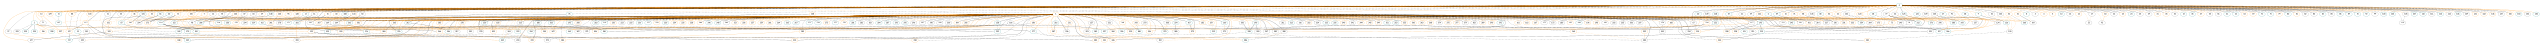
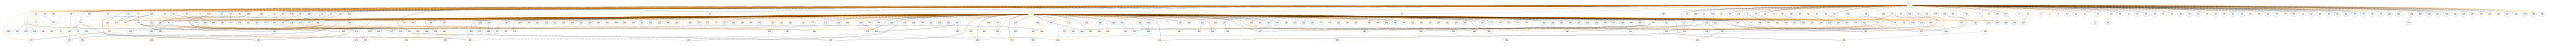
  graph {
    fontname="IBM Plex Sans"
    node [color=darkorange fontname="IBM Plex Sans"]
    edge [color=darkorange fontname="IBM Plex Sans" style=solid]
    0 [color=teal]
    1
    2 [color=teal]
    3 [color=gray40]
    4
    5
    6 [color=teal]
    7
    8 [color=teal]
    9 [color=teal]
    10 [color=teal]
    11 [color=gray40]
    12 [color=gray40]
    13
    14 [color=gray40]
    15
    16
    17 [color=gray40]
    18
    19 [color=teal]
    20 [color=teal]
    21 [color=gray40]
    22 [color=gray40]
    23
    24 [color=teal]
    25 [color=gray40]
    26
    27 [color=teal]
    28 [color=teal]
    29 [color=gray40]
    30
    31
    32
    33 [color=gray40]
    34 [color=gray40]
    35
    36 [color=gray40]
    37 [color=gray40]
    38 [color=teal]
    39 [color=gray40]
    40 [color=gray40]
    41 [color=gray40]
    42
    43 [color=teal]
    44 [color=gray40]
    45 [color=teal]
    46
    47
    49
    50 [color=gray40]
    51
    52
    53 [color=gray40]
    54
    55 [color=gray40]
    56 [color=gray40]
    57 [color=teal]
    58
    59 [color=teal]
    60 [color=teal]
    61 [color=teal]
    62 [color=teal]
    63 [color=teal]
    64
    65 [color=teal]
    66 [color=teal]
    67 [color=gray40]
    68 [color=teal]
    69
    70 [color=teal]
    71
    72 [color=gray40]
    73
    74
    75 [color=teal]
    76 [color=teal]
    77 [color=gray40]
    78 [color=gray40]
    79
    80 [color=teal]
    81
    82 [color=gray40]
    83 [color=gray40]
    84 [color=teal]
    85 [color=gray40]
    86 [color=teal]
    87 [color=teal]
    88
    89 [color=teal]
    90 [color=teal]
    91 [color=gray40]
    92 [color=teal]
    93 [color=gray40]
    95
    96 [color=gray40]
    97 [color=gray40]
    98 [color=gray40]
    99 [color=gray40]
    100 [color=teal]
    101
    102
    103
    104 [color=teal]
    105 [color=gray40]
    106
    107 [color=teal]
    108 [color=teal]
    109 [color=gray40]
    110 [color=teal]
    111 [color=gray40]
    112
    113 [color=teal]
    114 [color=teal]
    115
    116 [color=gray40]
    117 [color=gray40]
    118 [color=teal]
    119 [color=gray40]
    120
    121
    122
    123
    124 [color=teal]
    125 [color=teal]
    126 [color=teal]
    127 [color=gray40]
    128
    129
    130 [color=gray40]
    131 [color=teal]
    132 [color=gray40]
    133 [color=gray40]
    134 [color=gray40]
    135 [color=gray40]
    136 [color=teal]
    137
    138
    139 [color=gray40]
    140 [color=gray40]
    141
    142
    143 [color=teal]
    144
    145 [color=gray40]
    146
    147 [color=gray40]
    148 [color=teal]
    149 [color=gray40]
    150
    151 [color=gray40]
    152 [color=teal]
    153 [color=teal]
    154 [color=gray40]
-   155
    156 [color=teal]
    157 [color=gray40]
    158 [color=teal]
    159
    160 [color=teal]
    161
    162
    163 [color=teal]
    164 [color=gray40]
    165
    166 [color=gray40]
    167
    168
    169 [color=gray40]
    170 [color=teal]
    171 [color=teal]
    172 [color=gray40]
    173
    174 [color=gray40]
    175 [color=gray40]
    176 [color=teal]
    177 [color=teal]
    178
    179
    180 [color=gray40]
    181 [color=teal]
    182
    183
    184
    185
    186
    187 [color=gray40]
    188 [color=teal]
    189 [color=teal]
    190 [color=teal]
    191 [color=teal]
    192
    193 [color=teal]
    194 [color=teal]
    195 [color=teal]
    196
    197 [color=teal]
    198
    199 [color=gray40]
    200 [color=gray40]
    201 [color=gray40]
    202 [color=gray40]
    203 [color=teal]
    204 [color=gray40]
    205 [color=gray40]
    206 [color=gray40]
    207 [color=gray40]
    208
    209
    210
    211 [color=gray40]
    212 [color=teal]
    213 [color=teal]
    214 [color=teal]
    215 [color=gray40]
    216 [color=teal]
    217 [color=teal]
    218 [color=teal]
    219 [color=teal]
    220
    221 [color=gray40]
    222 [color=teal]
    223 [color=gray40]
    224
    225 [color=gray40]
    226 [color=teal]
    227 [color=teal]
    228
    229
    230 [color=teal]
    231
    232 [color=teal]
    233 [color=gray40]
    234
    235
    236 [color=gray40]
    237 [color=gray40]
    238
    239 [color=teal]
    240
    241
    242
    243
    244
    245 [color=teal]
    246 [color=teal]
    247 [color=gray40]
    248 [color=teal]
    249 [color=gray40]
    250 [color=teal]
    251
    252 [color=teal]
    253
    254 [color=teal]
    255
    256
    257
    258 [color=teal]
    259
    260
    261
    262 [color=teal]
    263 [color=gray40]
    264 [color=gray40]
    265 [color=teal]
    266 [color=teal]
    267 [color=teal]
    268 [color=teal]
    269 [color=gray40]
    270 [color=gray40]
    271 [color=gray40]
    272 [color=teal]
    273
    274 [color=teal]
    275
    276 [color=teal]
    277 [color=teal]
    278 [color=gray40]
    279
    280 [color=gray40]
    281 [color=teal]
    282 [color=gray40]
    283 [color=gray40]
    284 [color=teal]
    285
    286 [color=teal]
    287 [color=teal]
    288 [color=teal]
    289 [color=gray40]
    290 [color=gray40]
    291 [color=gray40]
    292 [color=gray40]
    293 [color=teal]
    294 [color=gray40]
    295 [color=teal]
    296 [color=gray40]
    297 [color=gray40]
    298 [color=gray40]
    299 [color=gray40]
    300 [color=gray40]
    301
    302 [color=gray40]
    303 [color=gray40]
    304
    305
    306
    307
    308 [color=gray40]
    309
    311 [color=gray40]
    312 [color=teal]
    313 [color=teal]
    314 [color=gray40]
    315 [color=teal]
    316 [color=gray40]
    317 [color=gray40]
    318
    319
    320 [color=gray40]
    321 [color=gray40]
    322
    323 [color=teal]
    324 [color=gray40]
    325 [color=teal]
    326 [color=teal]
    327 [color=gray40]
    328 [color=teal]
    329 [color=teal]
    330 [color=gray40]
    331
    332
    333
    334 [color=gray40]
    335 [color=teal]
    336
    337 [color=teal]
    338
    339 [color=gray40]
    340
    341 [color=gray40]
    342 [color=teal]
    343 [color=gray40]
    344
    345
    346
    347
    348
    349
    350
    351 [color=teal]
    352 [color=teal]
    353 [color=teal]
    354 [color=teal]
    355
    356 [color=teal]
    357 [color=teal]
    358 [color=teal]
    359 [color=gray40]
    360
    361
    362 [color=teal]
    363
    364 [color=gray40]
    365
    366
    367 [color=teal]
    368
    369 [color=teal]
    370 [color=teal]
    371 [color=gray40]
    372 [color=gray40]
    373
    374 [color=gray40]
    375
    376 [color=teal]
    377
    378 [color=gray40]
    379 [color=gray40]
    380 [color=gray40]
    381
    382
    383 [color=gray40]
    384
    385 [color=gray40]
    386 [color=teal]
    387
    388 [color=teal]
    389
    390
    391 [color=gray40]
    392 [color=teal]
    393 [color=teal]
    394 [color=teal]
    395 [color=teal]
    396
    397
    398 [color=teal]
    399 [color=gray40]
    310
    0 -- 1
    0 -- 2
    0 -- 3 [color=black style=dashed]
    0 -- 4
    0 -- 5
    0 -- 6
    0 -- 7 [color=black]
    0 -- 8
    0 -- 9
    0 -- 10 [style=dashed]
    0 -- 11 [color=black style=dashed]
    0 -- 12
    0 -- 13 [style=dashed]
    0 -- 14 [color=black]
    0 -- 15 [color=black]
    0 -- 16
    0 -- 17 [color=black]
    0 -- 18 [color=black style=dashed]
    0 -- 19 [color=black style=dashed]
    0 -- 20 [color=black style=dashed]
    0 -- 21 [style=dashed]
    0 -- 22 [color=black]
    0 -- 23 [color=black]
    0 -- 24 [color=black style=dashed]
    0 -- 25 [color=black]
    0 -- 26 [color=black]
    0 -- 27 [color=black style=dashed]
    0 -- 28 [color=black style=dashed]
    0 -- 29
    0 -- 30 [color=black style=dashed]
    0 -- 31 [color=black style=dashed]
    0 -- 32
    0 -- 33 [style=dashed]
    0 -- 34 [color=black]
    0 -- 35 [color=black]
    0 -- 36 [color=black style=dashed]
    0 -- 37
    0 -- 38 [style=dashed]
    0 -- 39 [color=black]
    0 -- 40 [color=black style=dashed]
    0 -- 41 [style=dashed]
    0 -- 42 [color=black style=dashed]
    0 -- 43 [style=dashed]
    0 -- 44
    0 -- 45 [style=dashed]
    0 -- 46 [color=black]
    0 -- 47 [color=black]
    0 -- 49 [color=black style=dashed]
    0 -- 50 [style=dashed]
    0 -- 51 [style=dashed]
    0 -- 52 [style=dashed]
    0 -- 53 [style=dashed]
    0 -- 54
    0 -- 55 [style=dashed]
    0 -- 56 [style=dashed]
    0 -- 57 [color=black]
    0 -- 58 [style=dashed]
    0 -- 59 [color=black]
    0 -- 60
    0 -- 61 [style=dashed]
    0 -- 62 [color=black]
    0 -- 63 [color=black style=dashed]
    0 -- 64 [color=black style=dashed]
    0 -- 65
    0 -- 66
    0 -- 67 [color=black]
    0 -- 68 [style=dashed]
    0 -- 69 [style=dashed]
    0 -- 70 [color=black]
    0 -- 71
    0 -- 72
    0 -- 73 [style=dashed]
    0 -- 74 [color=black style=dashed]
    0 -- 75 [color=black style=dashed]
    0 -- 76 [color=black style=dashed]
    0 -- 77
    0 -- 78 [color=black]
    0 -- 79 [color=black style=dashed]
    0 -- 80 [color=black]
    0 -- 81 [color=black]
    0 -- 82 [color=black style=dashed]
    0 -- 83 [color=black]
    0 -- 84
    0 -- 85 [color=black]
    0 -- 86 [color=black style=dashed]
    0 -- 87 [color=black style=dashed]
    0 -- 88 [color=black]
    0 -- 89 [color=black]
    0 -- 90 [color=black]
    0 -- 91 [color=black style=dashed]
    0 -- 92
    0 -- 93 [style=dashed]
    0 -- 95
    0 -- 96
    0 -- 97 [color=black style=dashed]
    0 -- 98 [color=black]
    0 -- 99
    0 -- 100 [color=black style=dashed]
    0 -- 101 [color=black]
    0 -- 102 [color=black style=dashed]
    0 -- 103
    0 -- 104 [style=dashed]
    0 -- 105
    0 -- 106 [style=dashed]
    0 -- 107 [style=dashed]
    0 -- 108 [style=dashed]
    0 -- 109 [style=dashed]
    0 -- 110 [color=black]
    0 -- 111 [color=black]
    0 -- 112 [color=black]
    0 -- 113 [color=black]
    0 -- 114 [style=dashed]
    0 -- 115
    0 -- 116
    0 -- 117 [style=dashed]
    0 -- 118 [style=dashed]
    0 -- 119 [color=black style=dashed]
    0 -- 120
    0 -- 121 [style=dashed]
    0 -- 122 [style=dashed]
    0 -- 123 [color=black]
    0 -- 124 [style=dashed]
    0 -- 125 [color=black]
    0 -- 126 [style=dashed]
    0 -- 127
    0 -- 128
    0 -- 129 [style=dashed]
    0 -- 130 [style=dashed]
    0 -- 131 [style=dashed]
    0 -- 132 [style=dashed]
    0 -- 133 [color=black]
    0 -- 134
    0 -- 135 [style=dashed]
    0 -- 136 [style=dashed]
    0 -- 137
    0 -- 138 [color=black style=dashed]
    0 -- 139 [color=black]
    0 -- 140
    0 -- 141 [style=dashed]
    0 -- 142 [color=black]
    0 -- 143 [style=dashed]
    0 -- 144 [color=black style=dashed]
    0 -- 145 [color=black style=dashed]
    0 -- 146 [color=black style=dashed]
    0 -- 147 [color=black style=dashed]
    0 -- 148 [style=dashed]
    0 -- 149 [style=dashed]
    0 -- 150 [color=black]
    0 -- 151 [style=dashed]
    0 -- 152
    0 -- 153 [style=dashed]
    0 -- 154
-   0 -- 155 [color=black]
    0 -- 156
    1 -- 67 [color=black style=dashed]
    1 -- 157 [style=dashed]
    1 -- 158 [color=black]
    1 -- 159
    1 -- 160 [color=black]
    1 -- 161 [style=dashed]
    1 -- 162 [color=black style=dashed]
    1 -- 163
    1 -- 164
    1 -- 165 [color=black style=dashed]
    1 -- 166
    1 -- 167 [style=dashed]
    1 -- 168 [color=black style=dashed]
    1 -- 169 [style=dashed]
    1 -- 170 [style=dashed]
    1 -- 171 [color=black]
    1 -- 172 [color=black style=dashed]
    1 -- 173
    1 -- 174
    1 -- 175 [color=black]
    1 -- 176
    1 -- 177
    1 -- 178
    1 -- 179
    1 -- 180
    1 -- 181
    1 -- 182 [color=black]
    1 -- 183 [color=black style=dashed]
    1 -- 184 [color=black style=dashed]
    1 -- 185 [color=black style=dashed]
    1 -- 186
    1 -- 187 [style=dashed]
    1 -- 188 [style=dashed]
    1 -- 189 [color=black]
    1 -- 190
    1 -- 191 [color=black style=dashed]
    1 -- 192 [color=black]
    1 -- 193 [color=black]
    1 -- 194 [style=dashed]
    1 -- 195 [color=black]
    1 -- 196 [color=black]
    1 -- 197 [style=dashed]
    1 -- 198 [color=black style=dashed]
    1 -- 199 [color=black style=dashed]
    1 -- 200
    1 -- 201 [color=black style=dashed]
    1 -- 202
    1 -- 203
    1 -- 204 [color=black]
    1 -- 205 [style=dashed]
    1 -- 206 [color=black style=dashed]
    1 -- 207 [color=black]
    1 -- 208 [style=dashed]
    1 -- 209 [color=black style=dashed]
    1 -- 210 [color=black]
    1 -- 211 [color=black style=dashed]
    1 -- 212
    1 -- 213 [style=dashed]
    1 -- 214
    1 -- 215 [color=black]
    1 -- 216 [style=dashed]
    1 -- 217 [color=black]
    1 -- 218 [color=black]
    1 -- 219 [color=black]
    1 -- 220 [color=black style=dashed]
    1 -- 221 [style=dashed]
    1 -- 222 [style=dashed]
    1 -- 223 [style=dashed]
    1 -- 224 [style=dashed]
    1 -- 225 [color=black style=dashed]
    1 -- 226 [color=black style=dashed]
    1 -- 227 [color=black style=dashed]
    1 -- 228 [style=dashed]
    1 -- 229 [style=dashed]
    1 -- 230 [style=dashed]
    1 -- 231
    1 -- 232 [color=black style=dashed]
    1 -- 233 [color=black]
    1 -- 234
    1 -- 235
    1 -- 236 [color=black]
    1 -- 237 [style=dashed]
    1 -- 238 [style=dashed]
    1 -- 239 [color=black]
    1 -- 240 [color=black style=dashed]
    1 -- 241 [style=dashed]
    1 -- 242
    1 -- 243 [style=dashed]
    1 -- 244 [color=black]
    1 -- 245 [style=dashed]
    1 -- 246
    1 -- 247 [color=black]
    1 -- 248 [color=black]
    1 -- 249 [color=black]
    1 -- 250 [color=black]
    1 -- 251
    1 -- 252 [color=black]
    1 -- 253 [style=dashed]
    1 -- 254
    1 -- 255 [color=black style=dashed]
    1 -- 256 [style=dashed]
    1 -- 257 [style=dashed]
    1 -- 258
    1 -- 259
    1 -- 260 [color=black style=dashed]
    1 -- 261 [style=dashed]
    1 -- 262 [style=dashed]
    1 -- 263 [style=dashed]
    1 -- 264
    1 -- 265 [style=dashed]
    1 -- 266 [color=black]
    1 -- 267 [color=black]
    1 -- 268
    1 -- 269
    1 -- 270 [style=dashed]
    1 -- 271 [color=black]
    1 -- 272 [color=black]
    1 -- 273 [color=black style=dashed]
    1 -- 274 [style=dashed]
    1 -- 275 [color=black style=dashed]
    1 -- 276 [style=dashed]
    1 -- 277
    1 -- 278 [color=black]
    1 -- 279 [color=black style=dashed]
    1 -- 280 [color=black]
    1 -- 281 [color=black]
    1 -- 282 [color=black style=dashed]
    1 -- 283 [style=dashed]
    1 -- 284 [color=black]
    1 -- 285
    1 -- 286 [color=black]
    1 -- 287 [color=black style=dashed]
    1 -- 288 [style=dashed]
    1 -- 289
    1 -- 290
    1 -- 291
    1 -- 292 [style=dashed]
    1 -- 293 [style=dashed]
    1 -- 294 [color=black]
    1 -- 295 [style=dashed]
    1 -- 296
    1 -- 297 [color=black]
    1 -- 298 [color=black]
    1 -- 299 [color=black style=dashed]
    1 -- 300 [style=dashed]
    1 -- 301
    1 -- 302 [style=dashed]
    1 -- 303 [style=dashed]
    1 -- 304 [color=black]
    1 -- 305 [color=black]
    1 -- 306
    1 -- 307 [color=black]
    1 -- 308 [color=black style=dashed]
    1 -- 309 [color=black]
    1 -- 311 [style=dashed]
    1 -- 312 [color=black]
    1 -- 313
    1 -- 314 [color=black]
    1 -- 315 [color=black]
    1 -- 316 [style=dashed]
    1 -- 317
    1 -- 318 [color=black style=dashed]
    1 -- 319 [color=black]
    1 -- 320 [style=dashed]
    1 -- 321
    1 -- 322 [color=black]
    1 -- 323
    1 -- 324 [color=black]
    1 -- 325 [color=black]
    1 -- 326 [color=black style=dashed]
    1 -- 327
    1 -- 328
    1 -- 329
    1 -- 330 [color=black]
    1 -- 331 [style=dashed]
    1 -- 332 [style=dashed]
    1 -- 333 [color=black style=dashed]
    1 -- 334
    1 -- 335
    1 -- 336
    1 -- 337 [color=black]
    1 -- 338 [color=black style=dashed]
    1 -- 339
    1 -- 340
    1 -- 341
    1 -- 342 [color=black]
    1 -- 343 [color=black style=dashed]
    1 -- 344 [color=black style=dashed]
    1 -- 345
    1 -- 346 [color=black]
    1 -- 347
    1 -- 348 [style=dashed]
    1 -- 349 [color=black]
    1 -- 350 [color=black]
    1 -- 351 [color=black style=dashed]
    1 -- 352
    1 -- 353
    1 -- 354 [style=dashed]
    1 -- 355 [color=black]
    1 -- 356 [color=black]
    1 -- 357 [color=black]
    1 -- 358 [color=black style=dashed]
    1 -- 359
    1 -- 360 [style=dashed]
    1 -- 361 [color=black]
    1 -- 362 [style=dashed]
    1 -- 363 [style=dashed]
    1 -- 364
    1 -- 365 [style=dashed]
    1 -- 366 [color=black style=dashed]
    1 -- 367 [color=black]
    1 -- 368
    1 -- 369 [style=dashed]
    1 -- 370 [color=black]
    1 -- 371 [color=black style=dashed]
    1 -- 372 [color=black style=dashed]
    1 -- 373 [color=black]
    1 -- 374 [style=dashed]
    1 -- 375 [style=dashed]
    1 -- 376
    1 -- 377
    1 -- 378 [style=dashed]
    1 -- 379 [color=black]
    1 -- 380 [color=black]
    1 -- 381 [color=black style=dashed]
    1 -- 382 [color=black style=dashed]
    1 -- 383
    1 -- 384
    1 -- 385 [style=dashed]
    1 -- 386
    1 -- 387
    1 -- 388
    1 -- 389 [color=black style=dashed]
    1 -- 390 [color=black style=dashed]
    1 -- 391 [color=black]
    1 -- 392
    2 -- 366 [color=black]
    2 -- 393 [color=black]
    2 -- 394 [style=dashed]
    2 -- 395 [color=black]
    2 -- 396 [style=dashed]
    2 -- 397
    2 -- 398
    2 -- 399 [color=black style=dashed]
    6 -- 291 [color=black]
    7 -- 152
    8 -- 269 [style=dashed]
    9 -- 126 [color=black]
    11 -- 181 [color=black]
    12 -- 222
    13 -- 72
    13 -- 397
    15 -- 314 [style=dashed]
    17 -- 53 [style=dashed]
    18 -- 93
    19 -- 339
    20 -- 336
    21 -- 193
    26 -- 292 [color=black]
    27 -- 357
    28 -- 73 [style=dashed]
    28 -- 91 [color=black style=dashed]
    30 -- 307 [style=dashed]
    32 -- 101 [style=dashed]
    32 -- 258 [style=dashed]
    33 -- 170 [style=dashed]
    34 -- 122 [style=dashed]
    34 -- 262 [style=dashed]
    34 -- 329 [style=dashed]
    37 -- 179 [color=black]
    37 -- 286
    37 -- 334 [color=black style=dashed]
    38 -- 333
    39 -- 221 [color=black style=dashed]
    40 -- 130 [style=dashed]
    41 -- 342 [color=black style=dashed]
    42 -- 364
    44 -- 266
    44 -- 290
    46 -- 87 [color=black style=dashed]
    46 -- 98 [color=black style=dashed]
    49 -- 262 [color=black style=dashed]
    50 -- 362 [color=black]
    50 -- 384
    51 -- 269 [color=black]
    52 -- 268 [color=black style=dashed]
    54 -- 354 [color=black]
    57 -- 117
    58 -- 330 [color=black]
    59 -- 301 [color=black]
    60 -- 273 [color=black]
    63 -- 98 [color=black style=dashed]
    63 -- 292 [color=black style=dashed]
    65 -- 197 [color=black style=dashed]
    66 -- 204 [color=black]
    66 -- 242 [color=black style=dashed]
    67 -- 115 [color=black style=dashed]
    68 -- 134 [color=black style=dashed]
    71 -- 327
    73 -- 191
    74 -- 114 [color=black]
    74 -- 273 [color=black]
    76 -- 195 [style=dashed]
    76 -- 376 [color=black]
    77 -- 276
    77 -- 312 [color=black]
    77 -- 326 [color=black]
    78 -- 347 [style=dashed]
    87 -- 170 [color=black]
    88 -- 137 [color=black style=dashed]
    91 -- 380 [color=black style=dashed]
    95 -- 376
    95 -- 378 [style=dashed]
    96 -- 357
    97 -- 217
    98 -- 123
    98 -- 187
    101 -- 122
    102 -- 286 [color=black]
    103 -- 112 [style=dashed]
    105 -- 119 [color=black style=dashed]
    106 -- 361 [color=black style=dashed]
    108 -- 169
    109 -- 237 [style=dashed]
    112 -- 137 [color=black]
    112 -- 239 [color=black style=dashed]
    112 -- 382 [color=black]
    114 -- 209 [color=black]
    114 -- 323 [color=black]
    114 -- 352 [color=black]
    115 -- 346 [color=black]
    117 -- 280
    117 -- 338 [color=black]
    118 -- 252 [color=black style=dashed]
    120 -- 140
    121 -- 245
    122 -- 127 [color=black]
    122 -- 233 [color=black style=dashed]
    123 -- 184 [color=black style=dashed]
    123 -- 210 [color=black]
    124 -- 213 [color=black style=dashed]
    125 -- 143 [color=black]
    125 -- 288
    126 -- 130
    128 -- 171
    129 -- 197 [style=dashed]
    130 -- 350 [color=black style=dashed]
    131 -- 214
    131 -- 239 [color=black]
    131 -- 242 [color=black]
    132 -- 173 [color=black style=dashed]
    132 -- 213 [color=black style=dashed]
    133 -- 268 [style=dashed]
    134 -- 266
    135 -- 237 [style=dashed]
    135 -- 391 [color=black]
    137 -- 217 [color=black]
    137 -- 339 [style=dashed]
    138 -- 232 [color=black]
    140 -- 211 [style=dashed]
    144 -- 164 [color=black]
    145 -- 331 [style=dashed]
    148 -- 176 [color=black]
    148 -- 361 [style=dashed]
    149 -- 224
    151 -- 339 [style=dashed]
    151 -- 348 [style=dashed]
    152 -- 163 [style=dashed]
    152 -- 352 [style=dashed]
-   155 -- 317 [style=dashed]
    157 -- 201 [color=black]
    158 -- 183
    158 -- 232 [color=black style=dashed]
    159 -- 212 [style=dashed]
    160 -- 271
    164 -- 176
    165 -- 380 [style=dashed]
    166 -- 346 [color=black style=dashed]
    166 -- 358 [color=black]
    168 -- 343 [style=dashed]
    169 -- 177 [color=black]
    169 -- 323
    170 -- 239 [style=dashed]
    170 -- 359 [style=dashed]
    170 -- 372 [style=dashed]
    174 -- 343 [color=black style=dashed]
    176 -- 318 [style=dashed]
    177 -- 251 [color=black style=dashed]
    178 -- 317
    178 -- 320 [style=dashed]
    181 -- 359
    182 -- 260 [style=dashed]
    182 -- 357 [color=black style=dashed]
    183 -- 184
    185 -- 309
    186 -- 271 [style=dashed]
    186 -- 394 [color=black style=dashed]
    188 -- 255 [color=black style=dashed]
    189 -- 382 [style=dashed]
    190 -- 303 [color=black]
    190 -- 328 [color=black]
    193 -- 213 [color=black]
    193 -- 228 [color=black]
    195 -- 337 [color=black]
    200 -- 328 [color=black]
    203 -- 347 [style=dashed]
    213 -- 240 [color=black]
    214 -- 371 [style=dashed]
    214 -- 385
    215 -- 222 [style=dashed]
    216 -- 387 [color=black]
    222 -- 319
    224 -- 247 [color=black]
    224 -- 289 [color=black style=dashed]
    231 -- 236 [color=black style=dashed]
    241 -- 310 [style=dashed]
    243 -- 388 [color=black style=dashed]
    250 -- 278
    252 -- 294 [color=black style=dashed]
    254 -- 385 [color=black]
    262 -- 358 [color=black]
    263 -- 369
    270 -- 336 [style=dashed]
    276 -- 391 [style=dashed]
    280 -- 302 [style=dashed]
    280 -- 386 [color=black style=dashed]
    285 -- 366
    286 -- 342 [color=black style=dashed]
    292 -- 306 [color=black]
    307 -- 384 [style=dashed]
    308 -- 370
    315 -- 356 [color=black]
    315 -- 376 [style=dashed]
    321 -- 326 [style=dashed]
    328 -- 380 [color=black style=dashed]
    328 -- 382 [color=black style=dashed]
    332 -- 380
    342 -- 348 [style=dashed]
    365 -- 384 [color=black style=dashed]
    366 -- 369
    367 -- 373 [color=black]
    381 -- 397
  }
